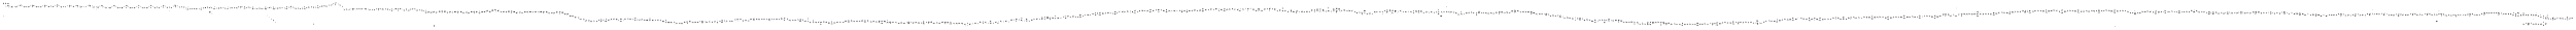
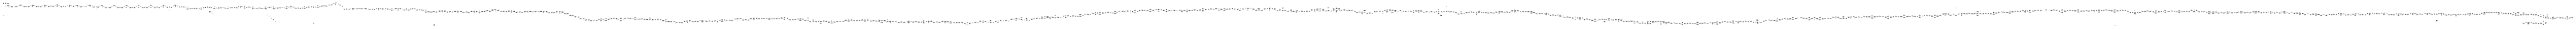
  digraph {
    rankdir=LR
    node [shape=rectangle]
    2
    3
    18
    30
    39
    60
    48
    69
    73
    81
    94
    84
    102
    105
    108
    123
    13419
    129
    144
    132
    162
    141
    190
    211
    21097
    217
    237
    13457
    258
    273
    294
    10532
    325
    342
    346
    363
    402
    423
    10570
    426
    10591
    447
    470
    472
    493
    504
    512
    533
    13534
    554
    572
    n52 [label=10640]
    593
    620
    635
    641
    10694
    647
    10705
    668
    688
    683
    13562
    689
    710
    10734
    728
    743
    748
    764
    10772
    769
    10793
    773
    794
    13598
    843
    1
    854
    863
    892
    884
    14104
    893
    887
    895
    19739
    908
    916
    929
    941
    956
    962
    977
    978
    1030
    986
    1016
    1040
    1007
    21137
    1024
    1054
    1096
    1057
    1078
    10934
    1103
    1142
    19885
    1154
    1175
    19905
    1205
    1226
    19925
    1229
    1250
    10954
    1257
    1278
    10974
    1325
    1337
    14133
    1358
    1379
    1400
    10979
    1403
    1430
    11020
    1451
    19990
    1460
    1478
    1481
    1499
    1487
    1508
    11045
    1530
    1582
    1577
    1598
    1610
    1642
    14210
    1677
    1698
    20624
    1716
    1718
    20062
    1739
    1758
    1779
    14216
    1785
    1788
    1790
    1827
    1811
    14250
    1857
    1887
    20150
    1896
    1917
    20170
    1959
    1980
    14263
    2001
    14284
    2002
    2013
    2023
    2034
    2025
    2046
    2061
    2085
    14358
    2106
    2124
    2145
    20231
    2157
    2208
    20281
    2253
    2274
    14395
    2282
    2303
    20301
    2313
    2324
    14404
    2325
    2346
    2368
    2389
    14435
    20321
    2409
    2430
    14455
    2467
    2497
    20350
    2499
    2514
    19427
    2537
    2564
    2585
-   20406
    2709
    2730
    20426
    2802
    2823
    20446
    2825
    2826
    2846
    2847
    2916
    2937
    20486
    2970
    3005
    3033
    3026
    21157
    3039
    3060
    14557
    3081
    14577
    3132
    3153
    19447
    3165
    3177
    3186
    3207
    3225
    14580
    3246
    3264
    3285
    14617
    3292
    3313
    14637
    3341
    3362
    20546
    3497
    3518
    19467
    3550
    3571
    19527
    3584
    3605
    20566
    3616
    3637
    20586
    3659
    3678
    3697
    3715
    20680
    3727
    3752
    20704
    3763
    3784
    20724
    3787
    3808
    20744
    3823
    3844
    20764
    3940
    3961
    20784
    4011
    4032
    20804
    4042
    4063
    20824
    4126
    4147
    21177
    4151
    4172
    20844
    4179
    4231
    20895
    4279
    4300
    20915
    4306
    4320
    20936
    4342
    4351
    4343
    4381
    4408
    4414
    4426
    4447
    20979
    4450
    4489
    21017
    4495
    21037
    4739
    4760
    21057
    4782
    5982
    5983
    6019
    6040
    18944
    6049
    6094
    18988
    6214
    6235
    19008
    6247
    6268
    19028
    6277
    6298
    19048
    6319
    19068
    6379
    6400
    19088
    6436
    6457
    19108
    6523
    6547
    19131
    6557
    6578
    19151
    6607
    6628
    19171
    6643
    6664
    19191
    6676
    6697
    19211
    6703
    6739
    19246
    6754
    6775
    11046
    6842
    6863
    11078
    6874
    6895
    11098
    7000
    7030
    11127
    7156
    7165
    11151
    7186
    7207
    19287
    7300
    7339
    19325
    7360
    19345
    7474
    7495
    11159
    7498
    7507
    7528
    11196
    7561
    7582
    11216
    7676
    7729
    7761
    11247
    7784
    7797
    7818
    13618
    7854
    7897
    13660
    7918
    7953
    11281
    7986
    7992
    11356
    8022
    11357
    8113
    8117
    8134
    8148
    8150
    8169
    8341
    8381
    12898
    8401
    8422
    12918
    8560
    8581
    12921
    8584
    8598
    8619
    12961
    8668
    8689
    12981
    8716
    8737
    13001
    8743
    8764
    13021
    8809
    8830
    13041
    8833
    8834
    8872
    8899
    8905
    8908
    8911
    13059
    8932
    8958
    8979
    13081
    9098
    9119
    13101
    9180
    9201
    13121
    9237
    9258
    13141
    9274
    9345
    9366
    13161
    9367
    9388
    13181
    9438
    9456
    9459
    9477
    9501
    9522
    13201
    9602
    9623
    19604
    9722
    9743
    13843
    9841
    9862
    13221
    10024
    10039
    10045
    10060
    10051
    10066
    10072
    10069
    10090
    10109
    10130
    13261
    10207
    10228
    13281
    10267
    10282
    13284
    10288
    10303
    10291
    10309
    10330
    13324
    10363
    10366
    13345
    10387
    10408
    10429
    13353
    10435
    10453
    18924
    0
    2 -> 3 [label=39584]
    3 -> 18 [label=40309]
    18 -> 30 [label=39577]
    18 -> 39 [label=732]
    30 -> 39 [label=2610]
    30 -> 60 [label=36967]
    39 -> 48 [label=3342]
    60 -> 69 [label=39577]
    48 -> 60 [label=2610]
    48 -> 69 [label=732]
    69 -> 73 [label=40309]
    73 -> 81 [label=40259]
    73 -> 94 [label=50]
    81 -> 84 [label=39527]
    81 -> 102 [label=732]
    94 -> 102 [label=2610]
    84 -> 94 [label=2560]
    84 -> 105 [label=36967]
    102 -> 105 [label=3342]
    105 -> 108 [label=40309]
    108 -> 123 [label=2610]
    108 -> 13419 [label=37699]
    123 -> 129 [label=2560]
    123 -> 144 [label=50]
    13419 -> 129 [label=36967]
    13419 -> 132 [label=732]
    129 -> 132 [label=39527]
    144 -> 162 [label=3342]
    132 -> 141 [label=40259]
    162 -> 190 [label=40309]
    141 -> 144 [label=3292]
    141 -> 162 [label=36967]
    190 -> 211 [label=39584]
    190 -> 21097 [label=725]
    211 -> 217 [label=40309]
    21097 -> 211 [label=725]
    217 -> 237 [label=3732]
    217 -> 13457 [label=36577]
    237 -> 13457 [label=390]
    237 -> 258 [label=3342]
    13457 -> 258 [label=36967]
    258 -> 273 [label=40309]
    273 -> 294 [label=40259]
    273 -> 10532 [label=50]
    294 -> 325 [label=40309]
    10532 -> 294 [label=50]
    325 -> 342 [label=40308]
    325 -> 346 [label=1]
    342 -> 346 [label=2559]
    342 -> 363 [label=37749]
    346 -> 363 [label=2560]
    363 -> 402 [label=40309]
    402 -> 423 [label=2560]
    402 -> 10570 [label=37749]
    423 -> 426 [label=39527]
    10570 -> 423 [label=36967]
    10570 -> 10591 [label=782]
    426 -> 10591 [label=36967]
    426 -> 447 [label=2560]
    10591 -> 447 [label=37749]
    447 -> 470 [label=40309]
    470 -> 472 [label=3342]
    470 -> 493 [label=36967]
    472 -> 493 [label=2560]
    472 -> 504 [label=782]
    493 -> 504 [label=39527]
    504 -> 512 [label=40309]
    512 -> 533 [label=3342]
    512 -> 13534 [label=36967]
    533 -> 554 [label=40309]
    13534 -> 533 [label=36967]
    554 -> 572 [label=39527]
    554 -> n52 [label=782]
    572 -> n52 [label=36967]
    572 -> 593 [label=2560]
    n52 -> 593 [label=37749]
    593 -> 620 [label=40309]
    620 -> 635 [label=40259]
    620 -> 641 [label=50]
    635 -> 641 [label=40178]
    635 -> 10694 [label=81]
    641 -> 647 [label=40228]
    10694 -> 10705 [label=37749]
    647 -> 10694 [label=37668]
    647 -> 668 [label=2560]
    10705 -> 668 [label=37699]
    10705 -> 688 [label=50]
    668 -> 683 [label=40259]
    688 -> 689 [label=39577]
    683 -> 688 [label=39527]
    683 -> 13562 [label=732]
    13562 -> 710 [label=37699]
    689 -> 710 [label=2560]
    689 -> 10734 [label=37017]
    710 -> 728 [label=40259]
    10734 -> 13562 [label=36967]
    10734 -> 728 [label=50]
    728 -> 743 [label=40309]
    743 -> 748 [label=39577]
    743 -> 764 [label=732]
    748 -> 764 [label=2560]
    748 -> 10772 [label=37017]
    764 -> 769 [label=3292]
    10772 -> 769 [label=36967]
    10772 -> 10793 [label=50]
    769 -> 773 [label=40259]
    10793 -> 794 [label=782]
    773 -> 10793 [label=732]
    773 -> 794 [label=2560]
    773 -> 13598 [label=36967]
    794 -> 843 [label=40309]
    13598 -> 794 [label=36967]
    843 -> 1 [label=81]
    843 -> 854 [label=40228]
    854 -> 863 [label=3342]
    854 -> 892 [label=36886]
    863 -> 884 [label=2610]
    863 -> 14104 [label=732]
    892 -> 893 [label=40178]
    884 -> 887 [label=3342]
    14104 -> 884 [label=732]
    893 -> 895 [label=3601]
    893 -> 19739 [label=36577]
    887 -> 892 [label=3292]
    887 -> 908 [label=50]
    895 -> 19739 [label=309]
    895 -> 908 [label=3292]
    19739 -> 916 [label=36886]
    908 -> 916 [label=3335]
    908 -> 929 [label=7]
    916 -> 929 [label=40221]
    929 -> 941 [label=40228]
    941 -> 956 [label=40178]
    941 -> 962 [label=50]
    956 -> 962 [label=39453]
    956 -> 977 [label=725]
    962 -> 977 [label=39503]
    977 -> 978 [label=3342]
    977 -> 1030 [label=36886]
    978 -> 986 [label=3292]
    978 -> 1016 [label=50]
    1030 -> 1040 [label=40178]
    986 -> 1007 [label=2567]
    986 -> 21137 [label=725]
    1016 -> 1024 [label=3342]
    1040 -> 1054 [label=3292]
    1040 -> 1096 [label=36886]
    1007 -> 1016 [label=3292]
    21137 -> 1007 [label=725]
    1024 -> 1030 [label=3292]
    1024 -> 1054 [label=50]
    1054 -> 1057 [label=3342]
    1096 -> 1103 [label=40228]
    1057 -> 1078 [label=3292]
    1057 -> 10934 [label=50]
    1078 -> 1096 [label=3342]
    10934 -> 1078 [label=50]
    1103 -> 1142 [label=3342]
    1103 -> 19885 [label=36886]
    1142 -> 1154 [label=40228]
    19885 -> 1142 [label=36886]
    1154 -> 1175 [label=3342]
    1154 -> 19905 [label=36886]
    1175 -> 1205 [label=40228]
    19905 -> 1175 [label=36886]
    1205 -> 1226 [label=3342]
    1205 -> 19925 [label=36886]
    1226 -> 1229 [label=40228]
    19925 -> 1226 [label=36886]
    1229 -> 1250 [label=40178]
    1229 -> 10954 [label=50]
    1250 -> 1257 [label=40228]
    10954 -> 1250 [label=50]
    1257 -> 1278 [label=40178]
    1257 -> 10974 [label=50]
    1278 -> 1325 [label=40228]
    10974 -> 1278 [label=50]
    1325 -> 1337 [label=40225]
    1325 -> 14133 [label=3]
    1337 -> 14133 [label=729]
    1337 -> 1358 [label=39496]
    14133 -> 1358 [label=732]
    1358 -> 1379 [label=40228]
    1379 -> 1400 [label=3292]
    1379 -> 10979 [label=36936]
    1400 -> 1403 [label=3342]
    10979 -> 1400 [label=50]
    10979 -> 1430 [label=36886]
    1403 -> 1430 [label=3292]
    1403 -> 11020 [label=50]
    1430 -> 1451 [label=3342]
    1430 -> 19990 [label=36886]
    11020 -> 1430 [label=50]
    1451 -> 1460 [label=40228]
    19990 -> 1451 [label=36886]
    1460 -> 1478 [label=39446]
    1460 -> 1481 [label=782]
    1478 -> 1481 [label=39445]
    1478 -> 1499 [label=1]
    1481 -> 1487 [label=40227]
    1499 -> 1508 [label=2560]
    1487 -> 1499 [label=2559]
    1487 -> 11045 [label=37668]
    1508 -> 1530 [label=40178]
    11045 -> 1 [label=50]
    11045 -> 1508 [label=37618]
    1530 -> 1582 [label=36577]
    1582 -> 1598 [label=39446]
    1577 -> 1582 [label=2869]
    1577 -> 1598 [label=732]
    1598 -> 1610 [label=40178]
    1610 -> 1642 [label=2560]
    1610 -> 14210 [label=37618]
    1642 -> 1677 [label=40178]
    14210 -> 1642 [label=37618]
    1677 -> 1698 [label=39869]
    1677 -> 20624 [label=309]
    1698 -> 1716 [label=40178]
    20624 -> 1698 [label=309]
    1716 -> 1718 [label=3601]
    1716 -> 20062 [label=36577]
    1718 -> 20062 [label=309]
    1718 -> 1739 [label=3292]
    20062 -> 1739 [label=36886]
    1739 -> 1758 [label=40178]
    1758 -> 1779 [label=2560]
    1758 -> 14216 [label=37618]
    1779 -> 1785 [label=3601]
    14216 -> 1779 [label=1041]
    14216 -> 1785 [label=36577]
    1785 -> 1788 [label=40178]
    1788 -> 1790 [label=3292]
    1788 -> 1827 [label=36886]
    1790 -> 1811 [label=3290]
    1790 -> 14250 [label=2]
    1827 -> 1857 [label=40178]
    1811 -> 1827 [label=3292]
    14250 -> 1811 [label=2]
    1857 -> 1887 [label=3292]
    1857 -> 20150 [label=36886]
    1887 -> 1896 [label=40178]
    20150 -> 1887 [label=36886]
    1896 -> 1917 [label=3292]
    1896 -> 20170 [label=36886]
    1917 -> 1959 [label=40178]
    20170 -> 1917 [label=36886]
    1959 -> 1980 [label=3599]
    1959 -> 14263 [label=36579]
    1980 -> 2001 [label=3290]
    1980 -> 14284 [label=36886]
    14263 -> 1980 [label=36577]
    14263 -> 14284 [label=2]
    2001 -> 2002 [label=40178]
    14284 -> 2001 [label=36888]
    2002 -> 2013 [label=40176]
    2002 -> 2023 [label=2]
    2013 -> 2023 [label=3290]
    2013 -> 2034 [label=36886]
    2023 -> 2025 [label=3292]
    2034 -> 2046 [label=40176]
    2025 -> 2034 [label=3290]
    2025 -> 2046 [label=2]
    2046 -> 2061 [label=40178]
    2061 -> 2085 [label=40176]
    2061 -> 14358 [label=2]
    2085 -> 14358 [label=36886]
    2085 -> 2106 [label=3290]
    14358 -> 2106 [label=36888]
    2106 -> 2124 [label=40178]
    2124 -> 2145 [label=3292]
    2124 -> 20231 [label=36886]
    2145 -> 2157 [label=40178]
    20231 -> 2145 [label=36886]
    2157 -> 2208 [label=3292]
    2157 -> 20281 [label=36886]
    2208 -> 2253 [label=40178]
    20281 -> 2208 [label=36886]
    2253 -> 2274 [label=39446]
    2253 -> 14395 [label=732]
    2274 -> 2282 [label=40178]
    14395 -> 2274 [label=732]
    2282 -> 2303 [label=3292]
    2282 -> 20301 [label=36886]
    2303 -> 2313 [label=39869]
    2303 -> 2324 [label=309]
    20301 -> 2303 [label=36886]
    2313 -> 2324 [label=39868]
    2313 -> 14404 [label=1]
    2324 -> 2325 [label=40177]
    14404 -> 2346 [label=37618]
    2325 -> 14404 [label=37617]
    2325 -> 2346 [label=2560]
    2346 -> 2368 [label=40178]
    2368 -> 2389 [label=2560]
    2368 -> 14435 [label=1041]
    2368 -> 20321 [label=36577]
    2389 -> 2409 [label=40178]
    14435 -> 2389 [label=1041]
    20321 -> 2389 [label=36577]
    2409 -> 2430 [label=2560]
    2409 -> 14455 [label=37618]
    2430 -> 2467 [label=40178]
    14455 -> 2430 [label=37618]
    2467 -> 2497 [label=3292]
    2467 -> 20350 [label=36886]
    2497 -> 2499 [label=40178]
    20350 -> 2497 [label=36886]
    2499 -> 2514 [label=3292]
    2499 -> 19427 [label=36886]
    2514 -> 19427 [label=730]
    2514 -> 2537 [label=2562]
    19427 -> 2537 [label=37616]
    2537 -> 2564 [label=40178]
    2564 -> 2585 [label=3292]
-   2564 -> 20406 [label=36886]
    2585 -> 2709 [label=40178]
-   20406 -> 2585 [label=36886]
    2709 -> 2730 [label=3292]
    2709 -> 20426 [label=36886]
    2730 -> 2802 [label=40178]
    20426 -> 2730 [label=36886]
    2802 -> 2823 [label=3292]
    2802 -> 20446 [label=36886]
    2823 -> 2825 [label=40178]
    20446 -> 2823 [label=36886]
    2825 -> 2826 [label=40176]
    2825 -> 2846 [label=2]
    2826 -> 2846 [label=3290]
    2826 -> 2847 [label=36886]
    2846 -> 2847 [label=3292]
    2847 -> 2916 [label=40178]
    2916 -> 2937 [label=3292]
    2916 -> 20486 [label=36886]
    2937 -> 2970 [label=40178]
    20486 -> 2937 [label=36886]
    2970 -> 3005 [label=40176]
    2970 -> 3033 [label=2]
    3005 -> 3026 [label=39451]
    3005 -> 21157 [label=725]
    3033 -> 3039 [label=40178]
    3026 -> 3033 [label=40176]
    21157 -> 3026 [label=725]
    3039 -> 3060 [label=3290]
    3039 -> 14557 [label=36888]
    3060 -> 3081 [label=40176]
    3060 -> 14577 [label=2]
    14557 -> 3060 [label=36888]
    3081 -> 3132 [label=40178]
    14577 -> 3081 [label=2]
    3132 -> 3153 [label=39448]
    3132 -> 19447 [label=730]
    3153 -> 3165 [label=40178]
    19447 -> 3153 [label=730]
    3165 -> 3177 [label=3292]
    3165 -> 3186 [label=36886]
    3177 -> 1 [label=1]
    3177 -> 3186 [label=3291]
    3186 -> 3207 [label=40177]
    3207 -> 3225 [label=3291]
    3207 -> 14580 [label=36886]
    3225 -> 14580 [label=5]
    3225 -> 3246 [label=3286]
    14580 -> 3246 [label=36891]
    3246 -> 3264 [label=40177]
    3264 -> 3285 [label=40172]
    3264 -> 14617 [label=5]
    3285 -> 3292 [label=40177]
    14617 -> 3285 [label=5]
    3292 -> 3313 [label=40172]
    3292 -> 14637 [label=5]
    3313 -> 3341 [label=40177]
    14637 -> 3313 [label=5]
    3341 -> 3362 [label=3291]
    3341 -> 20546 [label=36886]
    3362 -> 3497 [label=40177]
    20546 -> 3362 [label=36886]
    3497 -> 3518 [label=40174]
    3497 -> 19467 [label=3]
    3518 -> 3550 [label=40177]
    19467 -> 3518 [label=3]
    3550 -> 3571 [label=39450]
    3550 -> 19527 [label=727]
    3571 -> 3584 [label=40177]
    19527 -> 3571 [label=727]
    3584 -> 3605 [label=3291]
    3584 -> 20566 [label=36886]
    3605 -> 3616 [label=40177]
    20566 -> 3605 [label=36886]
    3616 -> 3637 [label=3291]
    3616 -> 20586 [label=36886]
    3637 -> 3659 [label=40177]
    20586 -> 3637 [label=36886]
    3659 -> 1 [label=36573]
    3659 -> 3678 [label=3604]
    3678 -> 1 [label=4]
    3678 -> 3697 [label=3600]
    3697 -> 3715 [label=3291]
    3697 -> 20680 [label=309]
    3715 -> 3727 [label=3600]
    20680 -> 3715 [label=309]
    3727 -> 3752 [label=3291]
    3727 -> 20704 [label=309]
    3752 -> 3763 [label=3600]
    20704 -> 3752 [label=309]
    3763 -> 3784 [label=3291]
    3763 -> 20724 [label=309]
    3784 -> 3787 [label=3600]
    20724 -> 3784 [label=309]
    3787 -> 3808 [label=3291]
    3787 -> 20744 [label=309]
    3808 -> 3823 [label=3600]
    20744 -> 3808 [label=309]
    3823 -> 3844 [label=3291]
    3823 -> 20764 [label=309]
    3844 -> 3940 [label=3600]
    20764 -> 3844 [label=309]
    3940 -> 3961 [label=3291]
    3940 -> 20784 [label=309]
    3961 -> 4011 [label=3600]
    20784 -> 3961 [label=309]
    4011 -> 4032 [label=3291]
    4011 -> 20804 [label=309]
    4032 -> 4042 [label=3600]
    20804 -> 4032 [label=309]
    4042 -> 4063 [label=3291]
    4042 -> 20824 [label=309]
    4063 -> 4126 [label=3600]
    20824 -> 4063 [label=309]
    4126 -> 4147 [label=2875]
    4126 -> 21177 [label=725]
    4147 -> 4151 [label=3600]
    21177 -> 4147 [label=725]
    4151 -> 4172 [label=3291]
    4151 -> 20844 [label=309]
    4172 -> 4179 [label=3600]
    20844 -> 4172 [label=309]
    4179 -> 4231 [label=3291]
    4179 -> 20895 [label=309]
    4231 -> 4279 [label=3600]
    20895 -> 4231 [label=309]
    4279 -> 4300 [label=3291]
    4279 -> 20915 [label=309]
    4300 -> 4306 [label=3600]
    20915 -> 4300 [label=309]
    4306 -> 4320 [label=3291]
    4306 -> 20936 [label=309]
    4320 -> 20936 [label=725]
    4320 -> 4342 [label=2566]
    20936 -> 4351 [label=1034]
    4342 -> 1 [label=1]
    4342 -> 4343 [label=2565]
    4351 -> 4381 [label=3598]
    4343 -> 1 [label=1]
    4343 -> 4351 [label=2564]
    4381 -> 1 [label=3]
    4381 -> 4408 [label=3595]
    4408 -> 1 [label=725]
    4408 -> 4414 [label=2870]
    4414 -> 1 [label=2]
    4414 -> 4426 [label=2868]
    4426 -> 4447 [label=2559]
    4426 -> 20979 [label=309]
    4447 -> 4450 [label=2868]
    20979 -> 4447 [label=309]
    4450 -> 4489 [label=2559]
    4450 -> 21017 [label=309]
    21017 -> 4489 [label=309]
    4495 -> 21037 [label=309]
    4739 -> 4760 [label=2559]
    4739 -> 21057 [label=309]
    4760 -> 4782 [label=2868]
    21057 -> 4760 [label=309]
    4782 -> 1 [label=309]
    4782 -> 5982 [label=2559]
    5982 -> 1 [label=2559]
    5983 -> 6019 [label=52]
    6019 -> 6040 [label=50]
    6019 -> 18944 [label=2]
    6040 -> 6049 [label=52]
    18944 -> 6040 [label=2]
    6049 -> 6094 [label=50]
    6049 -> 18988 [label=2]
    6094 -> 6214 [label=52]
    18988 -> 6094 [label=2]
    6214 -> 6235 [label=50]
    6214 -> 19008 [label=2]
    6235 -> 6247 [label=52]
    19008 -> 6235 [label=2]
    6247 -> 6268 [label=50]
    6247 -> 19028 [label=2]
    6268 -> 6277 [label=52]
    19028 -> 6268 [label=2]
    6277 -> 6298 [label=50]
    6277 -> 19048 [label=2]
    6298 -> 6319 [label=50]
    6298 -> 19068 [label=2]
    19048 -> 6298 [label=2]
    6319 -> 6379 [label=52]
    19068 -> 6319 [label=2]
    6379 -> 6400 [label=50]
    6379 -> 19088 [label=2]
    6400 -> 6436 [label=52]
    19088 -> 6400 [label=2]
    6436 -> 6457 [label=50]
    6436 -> 19108 [label=2]
    6457 -> 6523 [label=52]
    19108 -> 6457 [label=2]
    6523 -> 6547 [label=50]
    6523 -> 19131 [label=2]
    6547 -> 6557 [label=52]
    19131 -> 6547 [label=2]
    6557 -> 6578 [label=50]
    6557 -> 19151 [label=2]
    6578 -> 6607 [label=52]
    19151 -> 6578 [label=2]
    6607 -> 6628 [label=50]
    6607 -> 19171 [label=2]
    6628 -> 6643 [label=52]
    19171 -> 6628 [label=2]
    6643 -> 6664 [label=50]
    6643 -> 19191 [label=2]
    6664 -> 6676 [label=52]
    19191 -> 6664 [label=2]
    6676 -> 6697 [label=50]
    6676 -> 19211 [label=2]
    6697 -> 6703 [label=52]
    19211 -> 6697 [label=2]
    6703 -> 6739 [label=50]
    6703 -> 19246 [label=2]
    6739 -> 6754 [label=52]
    19246 -> 6739 [label=2]
    6754 -> 6775 [label=50]
    6754 -> 11046 [label=2]
    6775 -> 6842 [label=133]
    11046 -> 6775 [label=83]
    6842 -> 6863 [label=50]
    6842 -> 11078 [label=83]
    6863 -> 6874 [label=133]
    11078 -> 6863 [label=83]
    6874 -> 6895 [label=50]
    6874 -> 11098 [label=83]
    6895 -> 7000 [label=133]
    11098 -> 6895 [label=83]
    7000 -> 7030 [label=50]
    7000 -> 11127 [label=83]
    7030 -> 7156 [label=133]
    11127 -> 7030 [label=83]
    7156 -> 7165 [label=52]
    7156 -> 11151 [label=81]
    7165 -> 11151 [label=2]
    7165 -> 7186 [label=50]
    11151 -> 7186 [label=83]
    7186 -> 7207 [label=131]
    7186 -> 19287 [label=2]
    7207 -> 7300 [label=133]
    19287 -> 7207 [label=2]
    7300 -> 7339 [label=131]
    7300 -> 19325 [label=2]
    7339 -> 7360 [label=131]
    7339 -> 19345 [label=2]
    19325 -> 7339 [label=2]
    7360 -> 7474 [label=133]
    19345 -> 7360 [label=2]
    7474 -> 7495 [label=50]
    7474 -> 11159 [label=83]
    7495 -> 7498 [label=131]
    11159 -> 7495 [label=81]
    11159 -> 7498 [label=2]
    7498 -> 7507 [label=133]
    7507 -> 7528 [label=50]
    7507 -> 11196 [label=83]
    7528 -> 7561 [label=133]
    11196 -> 7528 [label=83]
    7561 -> 7582 [label=52]
    7561 -> 11216 [label=81]
    7582 -> 7676 [label=133]
    11216 -> 7582 [label=81]
    7676 -> 1 [label=2]
    7676 -> 7729 [label=131]
    7729 -> 7761 [label=50]
    7729 -> 11247 [label=81]
    7761 -> 7784 [label=131]
    11247 -> 7761 [label=81]
    7784 -> 7797 [label=132]
    7797 -> 7818 [label=131]
    7797 -> 13618 [label=1]
    7818 -> 7854 [label=132]
    13618 -> 7818 [label=1]
    7854 -> 7897 [label=131]
    7854 -> 13660 [label=1]
    7897 -> 7918 [label=132]
    13660 -> 7897 [label=1]
    7918 -> 7953 [label=50]
    7918 -> 11281 [label=82]
    7953 -> 7986 [label=132]
    11281 -> 7953 [label=82]
    7986 -> 7992 [label=51]
    7986 -> 11356 [label=81]
    7992 -> 11356 [label=1]
    7992 -> 8022 [label=50]
    11356 -> 11357 [label=82]
    8022 -> 8113 [label=51]
    11357 -> 8022 [label=1]
    11357 -> 8117 [label=81]
    8113 -> 8117 [label=50]
    8113 -> 8134 [label=1]
    8117 -> 8134 [label=131]
    8134 -> 8148 [label=132]
    8148 -> 8150 [label=51]
    8148 -> 8169 [label=81]
    8150 -> 8169 [label=36624]
    8169 -> 8341 [label=36709]
    8341 -> 8381 [label=51]
    8341 -> 12898 [label=36658]
    8381 -> 8401 [label=36709]
    12898 -> 8381 [label=36658]
    8401 -> 8422 [label=51]
    8401 -> 12918 [label=36658]
    8422 -> 8560 [label=36709]
    12918 -> 8422 [label=36658]
    8560 -> 8581 [label=51]
    8560 -> 12921 [label=36658]
    8581 -> 8584 [label=36628]
    12921 -> 8581 [label=36577]
    12921 -> 8584 [label=81]
    8584 -> 8598 [label=36709]
    8598 -> 8619 [label=50]
    8598 -> 12961 [label=36659]
    8619 -> 8668 [label=36709]
    12961 -> 8619 [label=36659]
    8668 -> 8689 [label=51]
    8668 -> 12981 [label=36658]
    8689 -> 8716 [label=36709]
    12981 -> 8689 [label=36658]
    8716 -> 8737 [label=51]
    8716 -> 13001 [label=36658]
    8737 -> 8743 [label=36709]
    13001 -> 8737 [label=36658]
    8743 -> 8764 [label=51]
    8743 -> 13021 [label=36658]
    8764 -> 8809 [label=36709]
    13021 -> 8764 [label=36658]
    8809 -> 8830 [label=51]
    8809 -> 13041 [label=36658]
    8830 -> 8833 [label=36709]
    13041 -> 8830 [label=36658]
    8833 -> 8834 [label=36710]
    8834 -> 8872 [label=36711]
    8872 -> 8899 [label=36714]
    8899 -> 8905 [label=37439]
    8905 -> 8908 [label=37441]
    8908 -> 8911 [label=864]
    8908 -> 13059 [label=36577]
    8911 -> 13059 [label=814]
    8911 -> 8932 [label=50]
    13059 -> 8932 [label=37391]
    8932 -> 8958 [label=37441]
    8958 -> 8979 [label=37360]
    8958 -> 13081 [label=81]
    8979 -> 9098 [label=37441]
    13081 -> 8979 [label=81]
    9098 -> 9119 [label=37360]
    9098 -> 13101 [label=81]
    9119 -> 9180 [label=37441]
    13101 -> 9119 [label=81]
    9180 -> 9201 [label=783]
    9180 -> 13121 [label=36658]
    9201 -> 9237 [label=37441]
    13121 -> 9201 [label=36658]
    9237 -> 9258 [label=783]
    9237 -> 13141 [label=36658]
    9258 -> 9274 [label=37441]
    13141 -> 9258 [label=36658]
    9274 -> 9345 [label=37750]
    9345 -> 9366 [label=783]
    9345 -> 13161 [label=36967]
    9366 -> 9367 [label=37750]
    13161 -> 9366 [label=36967]
    9367 -> 9388 [label=37669]
    9367 -> 13181 [label=81]
    9388 -> 9438 [label=37750]
    13181 -> 9388 [label=81]
    9438 -> 9456 [label=37749]
    9438 -> 9459 [label=1]
    9456 -> 9459 [label=1172]
    9456 -> 9477 [label=36577]
    9459 -> 9477 [label=1173]
    9477 -> 9501 [label=37750]
    9501 -> 9522 [label=50]
    9501 -> 13201 [label=37700]
    9522 -> 9602 [label=37750]
    13201 -> 9522 [label=37700]
    9602 -> 9623 [label=1173]
    9602 -> 19604 [label=36577]
    9623 -> 9722 [label=37750]
    19604 -> 9623 [label=36577]
    9722 -> 9743 [label=37018]
    9722 -> 13843 [label=732]
    9743 -> 9841 [label=37750]
    13843 -> 9743 [label=732]
    9841 -> 9862 [label=783]
    9841 -> 13221 [label=36967]
    9862 -> 10024 [label=37750]
    13221 -> 9862 [label=36967]
    10024 -> 10039 [label=1173]
    10024 -> 10045 [label=36577]
    10039 -> 10045 [label=443]
    10039 -> 10060 [label=730]
    10045 -> 10051 [label=443]
    10045 -> 10066 [label=36577]
    10060 -> 10066 [label=783]
    10051 -> 10060 [label=53]
    10051 -> 10072 [label=390]
    10066 -> 10069 [label=37360]
    10072 -> 10090 [label=37018]
    10069 -> 10072 [label=36628]
    10069 -> 10090 [label=732]
    10090 -> 10109 [label=37750]
    10109 -> 10130 [label=783]
    10109 -> 13261 [label=36967]
    10130 -> 10207 [label=37750]
    13261 -> 10130 [label=36967]
    10207 -> 10228 [label=783]
    10207 -> 13281 [label=36967]
    10228 -> 10267 [label=37750]
    13281 -> 10228 [label=36967]
    10267 -> 10282 [label=783]
    10267 -> 13284 [label=36967]
    10282 -> 10288 [label=51]
    10282 -> 10303 [label=732]
    13284 -> 10288 [label=36886]
    13284 -> 10291 [label=81]
    10288 -> 10291 [label=36937]
    10303 -> 10309 [label=37750]
    10291 -> 10303 [label=37018]
    10309 -> 10330 [label=37669]
    10309 -> 13324 [label=81]
    10330 -> 10363 [label=37750]
    13324 -> 10330 [label=81]
    10363 -> 10366 [label=783]
    10363 -> 13345 [label=36967]
    10366 -> 13345 [label=732]
    10366 -> 10387 [label=51]
    13345 -> 10387 [label=37699]
    10387 -> 10408 [label=37750]
    10408 -> 10429 [label=51]
    10408 -> 13353 [label=37699]
    10429 -> 10435 [label=37018]
    13353 -> 10429 [label=36967]
    13353 -> 10435 [label=732]
    10435 -> 10453 [label=37750]
    10453 -> 2 [label=37025]
    10453 -> 3 [label=725]
    18924 -> 5983 [label=2]
    0 -> 2 [label=2559]
    0 -> 5983 [label=50]
    0 -> 11046 [label=81]
    0 -> 7784 [label=1]
    0 -> 8150 [label=36573]
    0 -> 8169 [label=4]
    0 -> 8833 [label=1]
    0 -> 8834 [label=1]
    0 -> 8872 [label=3]
    0 -> 8899 [label=725]
    0 -> 8905 [label=2]
    0 -> 9274 [label=309]
    0 -> 18924 [label=2]
  }
